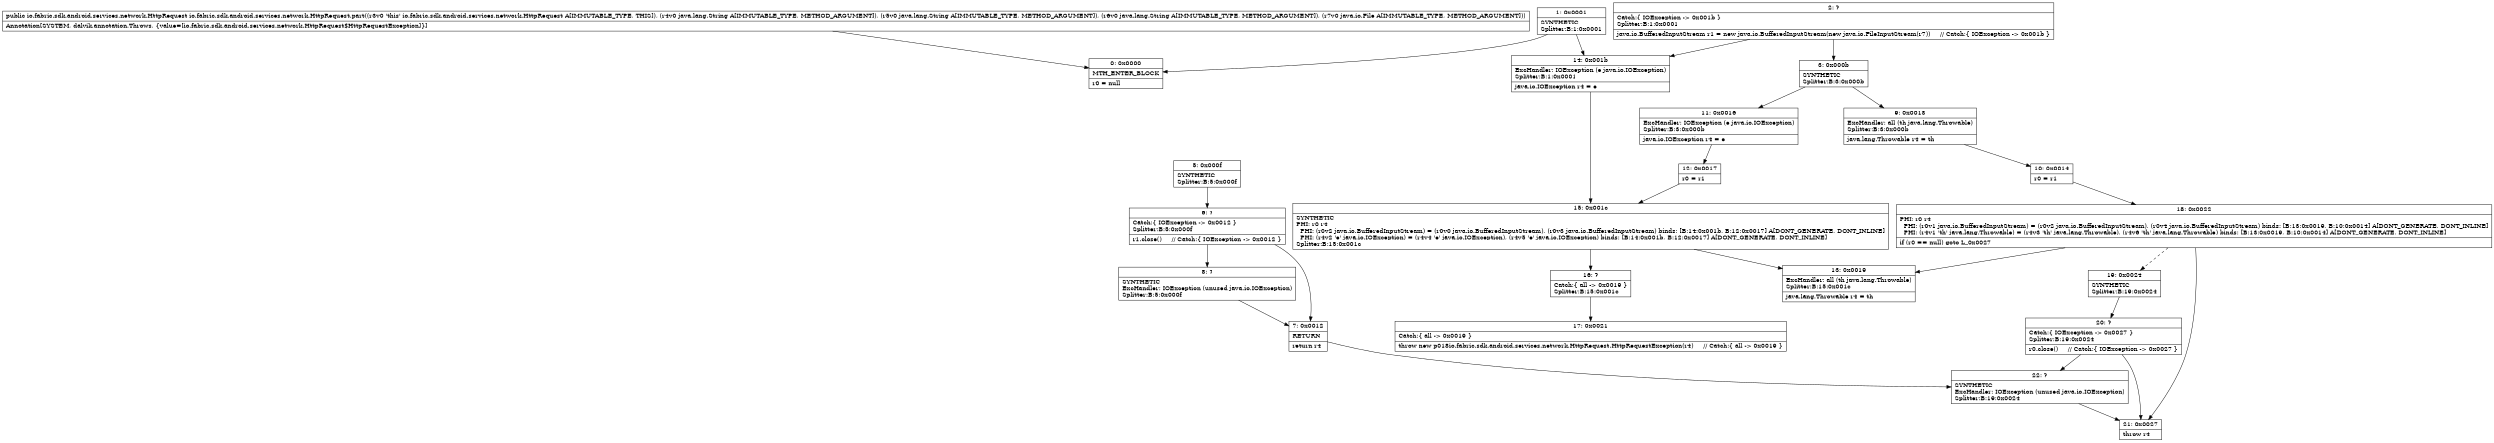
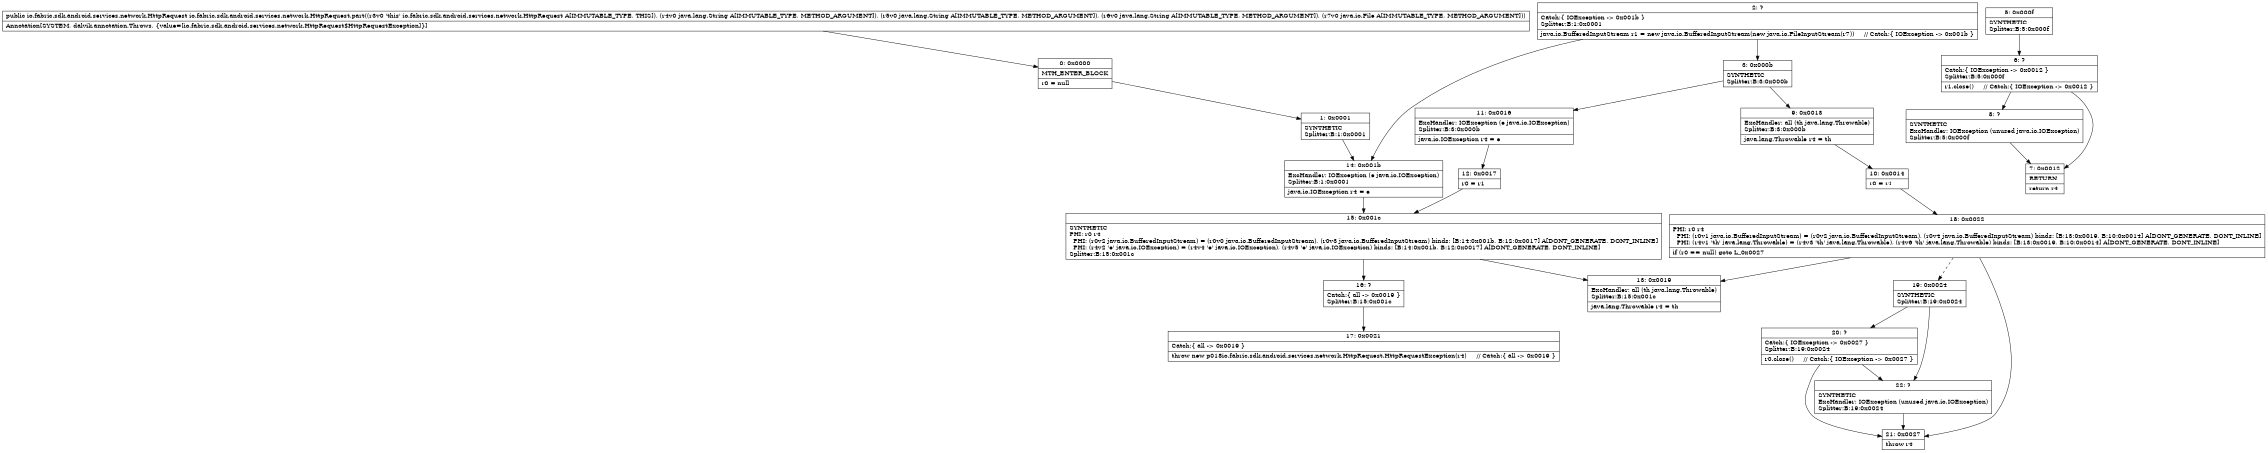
  digraph {
    node [shape=record]
    n1 [label="{0\:\ 0x0000|MTH_ENTER_BLOCK\l|r0 = null\l}"]
    n2 [label="{1\:\ 0x0001|SYNTHETIC\lSplitter:B:1:0x0001\l}"]
    n3 [label="{14\:\ 0x001b|ExcHandler: IOException (e java.io.IOException)\lSplitter:B:1:0x0001\l|java.io.IOException r4 = e\l}"]
    n4 [label="{2\:\ ?|Catch:\{ IOException \-\> 0x001b \}\lSplitter:B:1:0x0001\l|java.io.BufferedInputStream r1 = new java.io.BufferedInputStream(new java.io.FileInputStream(r7))     \/\/ Catch:\{ IOException \-\> 0x001b \}\l}"]
    n5 [label="{3\:\ 0x000b|SYNTHETIC\lSplitter:B:3:0x000b\l}"]
    n6 [label="{15\:\ 0x001c|SYNTHETIC\lPHI: r0 r4 \l  PHI: (r0v2 java.io.BufferedInputStream) = (r0v0 java.io.BufferedInputStream), (r0v3 java.io.BufferedInputStream) binds: [B:14:0x001b, B:12:0x0017] A[DONT_GENERATE, DONT_INLINE]\l  PHI: (r4v2 'e' java.io.IOException) = (r4v4 'e' java.io.IOException), (r4v5 'e' java.io.IOException) binds: [B:14:0x001b, B:12:0x0017] A[DONT_GENERATE, DONT_INLINE]\lSplitter:B:15:0x001c\l}"]
    n7 [label="{9\:\ 0x0013|ExcHandler: all (th java.lang.Throwable)\lSplitter:B:3:0x000b\l|java.lang.Throwable r4 = th\l}"]
    n8 [label="{11\:\ 0x0016|ExcHandler: IOException (e java.io.IOException)\lSplitter:B:3:0x000b\l|java.io.IOException r4 = e\l}"]
    n9 [label="{10\:\ 0x0014|r0 = r1\l}"]
    n10 [label="{12\:\ 0x0017|r0 = r1\l}"]
    n11 [label="{5\:\ 0x000f|SYNTHETIC\lSplitter:B:5:0x000f\l}"]
    n12 [label="{6\:\ ?|Catch:\{ IOException \-\> 0x0012 \}\lSplitter:B:5:0x000f\l|r1.close()     \/\/ Catch:\{ IOException \-\> 0x0012 \}\l}"]
    n13 [label="{8\:\ ?|SYNTHETIC\lExcHandler: IOException (unused java.io.IOException)\lSplitter:B:5:0x000f\l}"]
    n14 [label="{7\:\ 0x0012|RETURN\l|return r4\l}"]
    n15 [label="{18\:\ 0x0022|PHI: r0 r4 \l  PHI: (r0v1 java.io.BufferedInputStream) = (r0v2 java.io.BufferedInputStream), (r0v4 java.io.BufferedInputStream) binds: [B:13:0x0019, B:10:0x0014] A[DONT_GENERATE, DONT_INLINE]\l  PHI: (r4v1 'th' java.lang.Throwable) = (r4v3 'th' java.lang.Throwable), (r4v6 'th' java.lang.Throwable) binds: [B:13:0x0019, B:10:0x0014] A[DONT_GENERATE, DONT_INLINE]\l|if (r0 == null) goto L_0x0027\l}"]
    n16 [label="{13\:\ 0x0019|ExcHandler: all (th java.lang.Throwable)\lSplitter:B:15:0x001c\l|java.lang.Throwable r4 = th\l}"]
    n17 [label="{19\:\ 0x0024|SYNTHETIC\lSplitter:B:19:0x0024\l}"]
    n18 [label="{21\:\ 0x0027|throw r4\l}"]
    n19 [label="{16\:\ ?|Catch:\{ all \-\> 0x0019 \}\lSplitter:B:15:0x001c\l}"]
    n20 [label="{17\:\ 0x0021|Catch:\{ all \-\> 0x0019 \}\l|throw new p018io.fabric.sdk.android.services.network.HttpRequest.HttpRequestException(r4)     \/\/ Catch:\{ all \-\> 0x0019 \}\l}"]
    n21 [label="{20\:\ ?|Catch:\{ IOException \-\> 0x0027 \}\lSplitter:B:19:0x0024\l|r0.close()     \/\/ Catch:\{ IOException \-\> 0x0027 \}\l}"]
    n22 [label="{22\:\ ?|SYNTHETIC\lExcHandler: IOException (unused java.io.IOException)\lSplitter:B:19:0x0024\l}"]
    n23 [label="{public io.fabric.sdk.android.services.network.HttpRequest io.fabric.sdk.android.services.network.HttpRequest.part((r3v0 'this' io.fabric.sdk.android.services.network.HttpRequest A[IMMUTABLE_TYPE, THIS]), (r4v0 java.lang.String A[IMMUTABLE_TYPE, METHOD_ARGUMENT]), (r5v0 java.lang.String A[IMMUTABLE_TYPE, METHOD_ARGUMENT]), (r6v0 java.lang.String A[IMMUTABLE_TYPE, METHOD_ARGUMENT]), (r7v0 java.io.File A[IMMUTABLE_TYPE, METHOD_ARGUMENT]))  | Annotation[SYSTEM, dalvik.annotation.Throws, \{value=[io.fabric.sdk.android.services.network.HttpRequest$HttpRequestException]\}]\l}"]
-   n2 -> n1
+   n1 -> n2
    n2 -> n3
    n3 -> n6
    n4 -> n3
    n4 -> n5
    n5 -> n7
    n5 -> n8
    n6 -> n16
    n6 -> n19
    n7 -> n9
    n8 -> n10
    n9 -> n15
    n10 -> n6
    n11 -> n12
    n12 -> n13
    n12 -> n14
    n13 -> n14
    n15 -> n16
    n15 -> n17 [style=dashed]
    n15 -> n18
    n17 -> n21
-   n14 -> n22
+   n17 -> n22
    n19 -> n20
    n21 -> n18
    n21 -> n22
    n22 -> n18
    n23 -> n1
  }
